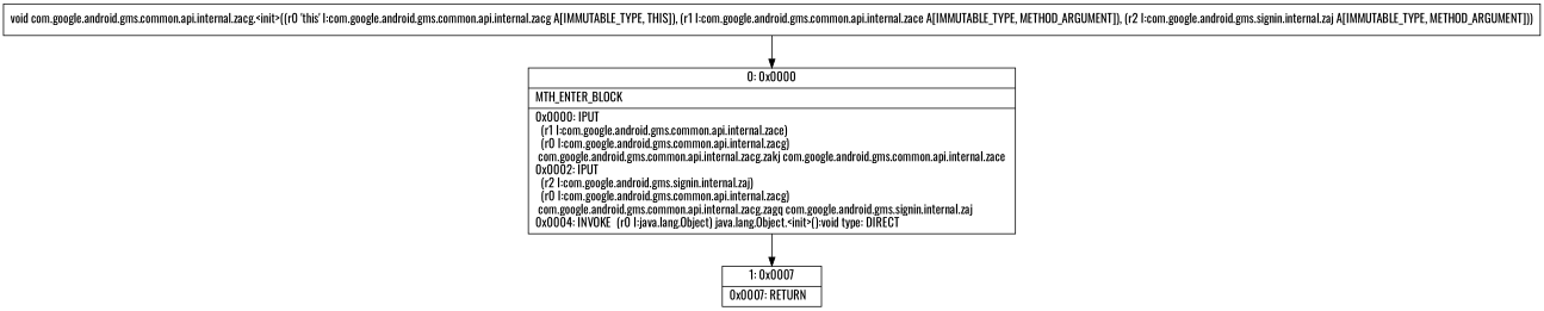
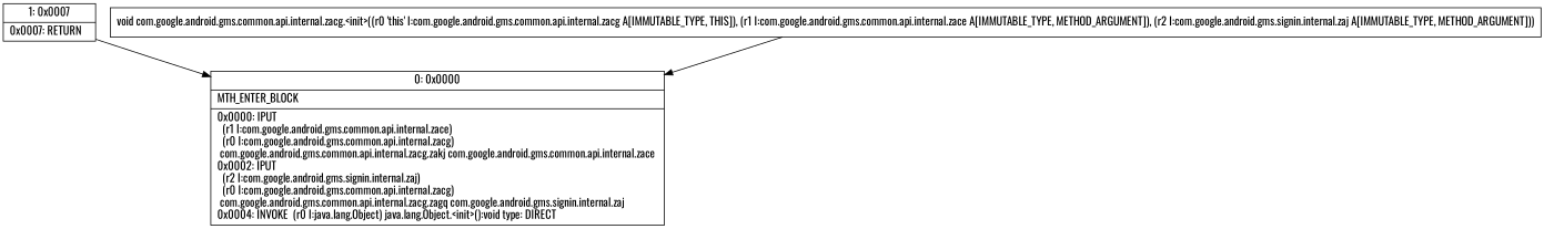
  digraph {
    fontname=Oswald
    node [shape=record fontname=Oswald]
    edge [fontname=Oswald]
    n1 [label="{0\:\ 0x0000|MTH_ENTER_BLOCK\l|0x0000: IPUT  \l  (r1 I:com.google.android.gms.common.api.internal.zace)\l  (r0 I:com.google.android.gms.common.api.internal.zacg)\l com.google.android.gms.common.api.internal.zacg.zakj com.google.android.gms.common.api.internal.zace \l0x0002: IPUT  \l  (r2 I:com.google.android.gms.signin.internal.zaj)\l  (r0 I:com.google.android.gms.common.api.internal.zacg)\l com.google.android.gms.common.api.internal.zacg.zagq com.google.android.gms.signin.internal.zaj \l0x0004: INVOKE  (r0 I:java.lang.Object) java.lang.Object.\<init\>():void type: DIRECT \l}"]
    n2 [label="{1\:\ 0x0007|0x0007: RETURN   \l}"]
    n3 [label="{void com.google.android.gms.common.api.internal.zacg.\<init\>((r0 'this' I:com.google.android.gms.common.api.internal.zacg A[IMMUTABLE_TYPE, THIS]), (r1 I:com.google.android.gms.common.api.internal.zace A[IMMUTABLE_TYPE, METHOD_ARGUMENT]), (r2 I:com.google.android.gms.signin.internal.zaj A[IMMUTABLE_TYPE, METHOD_ARGUMENT])) }"]
-   n1 -> n2
+   n2 -> n1
    n3 -> n1
  }
